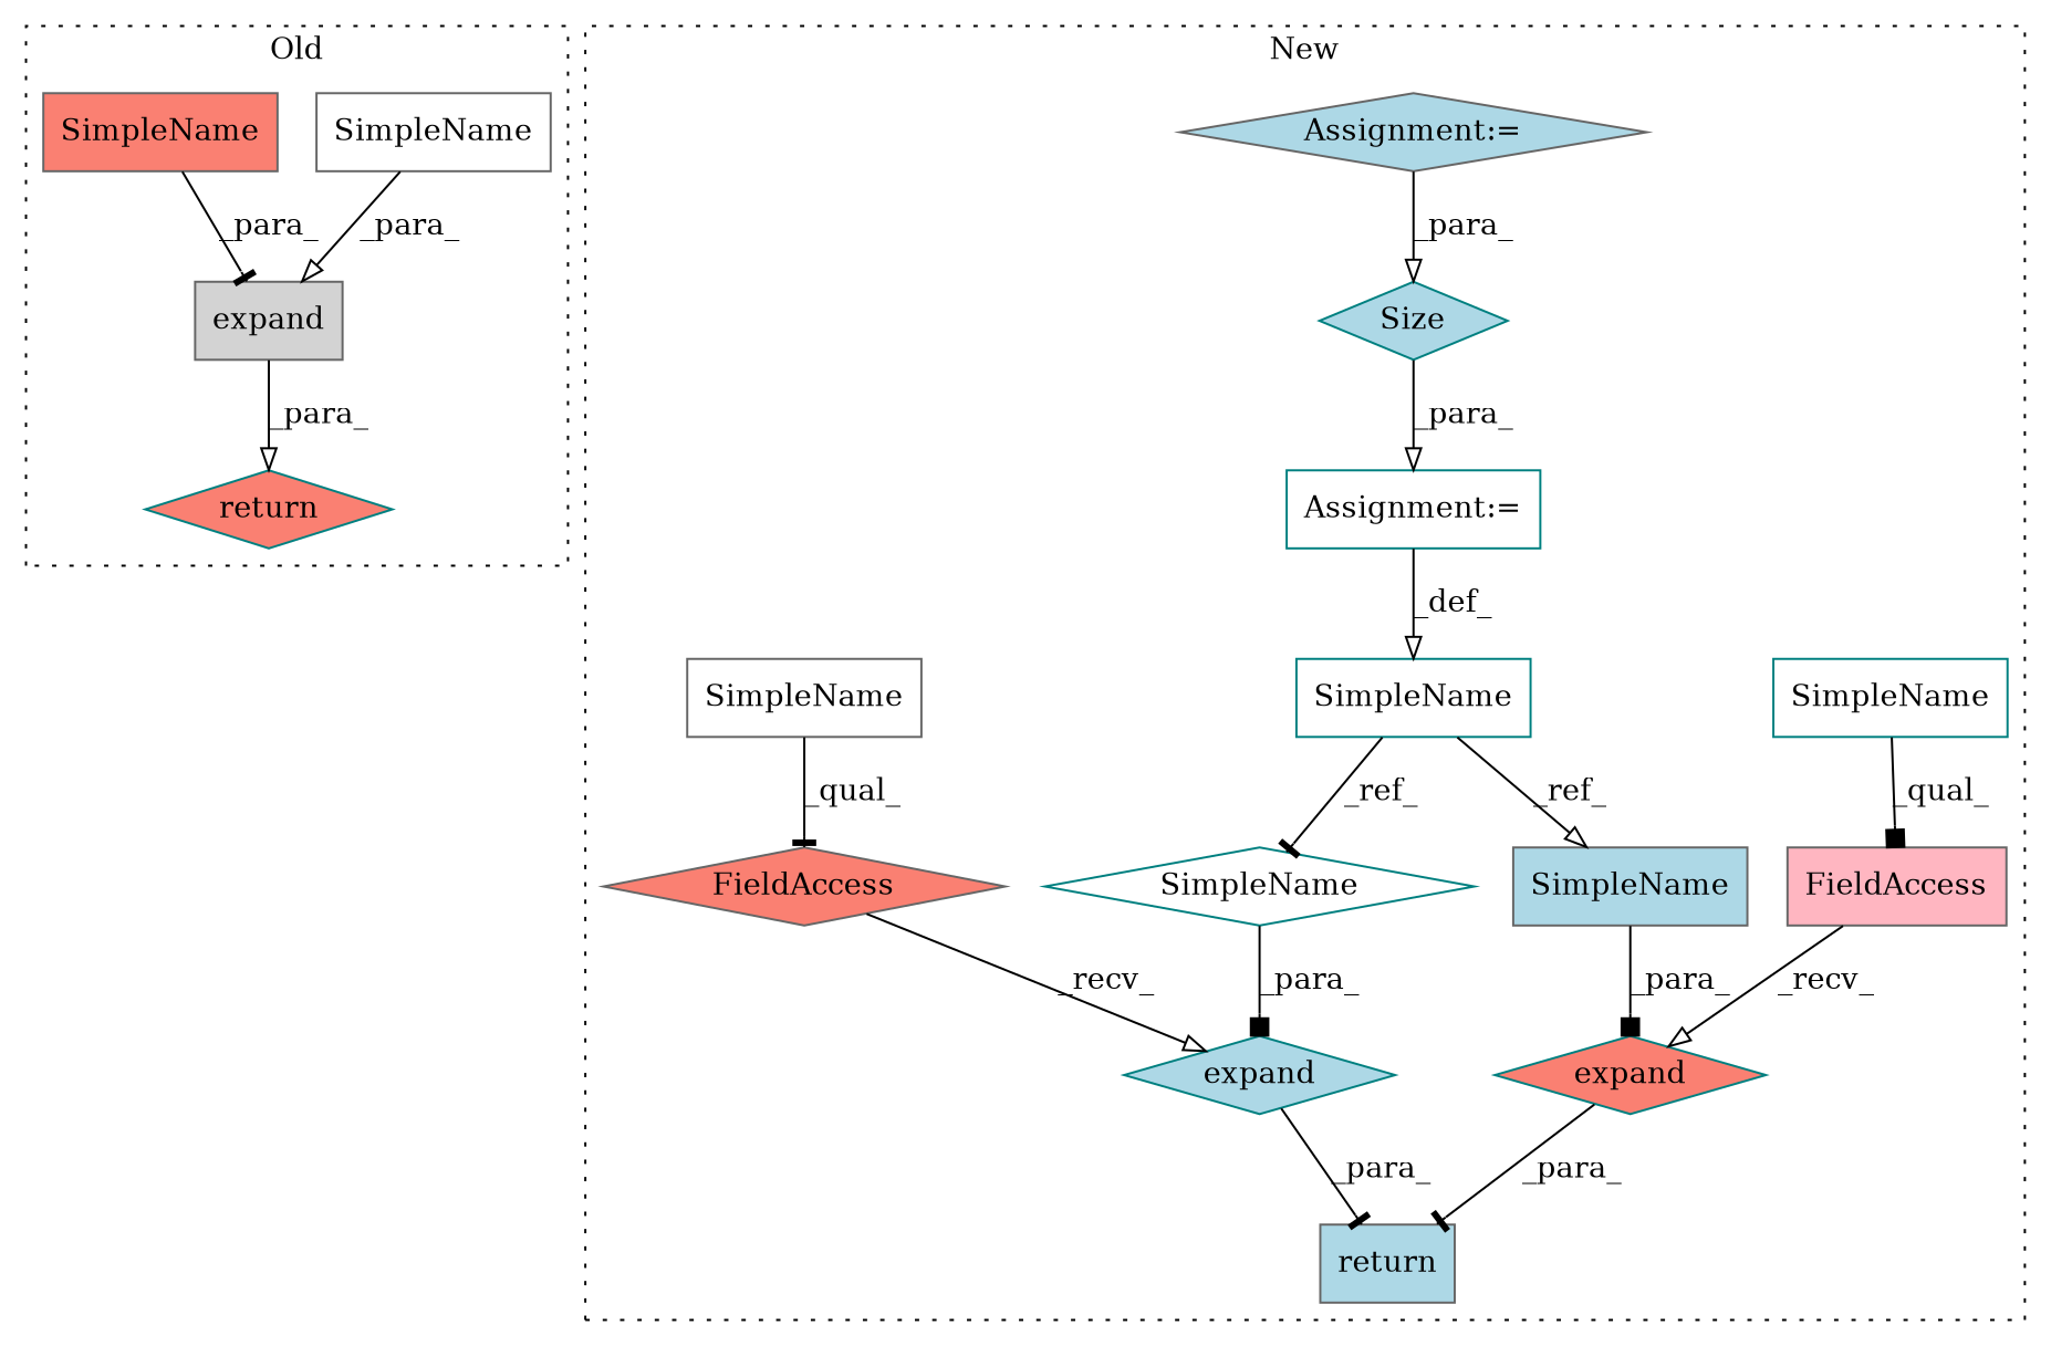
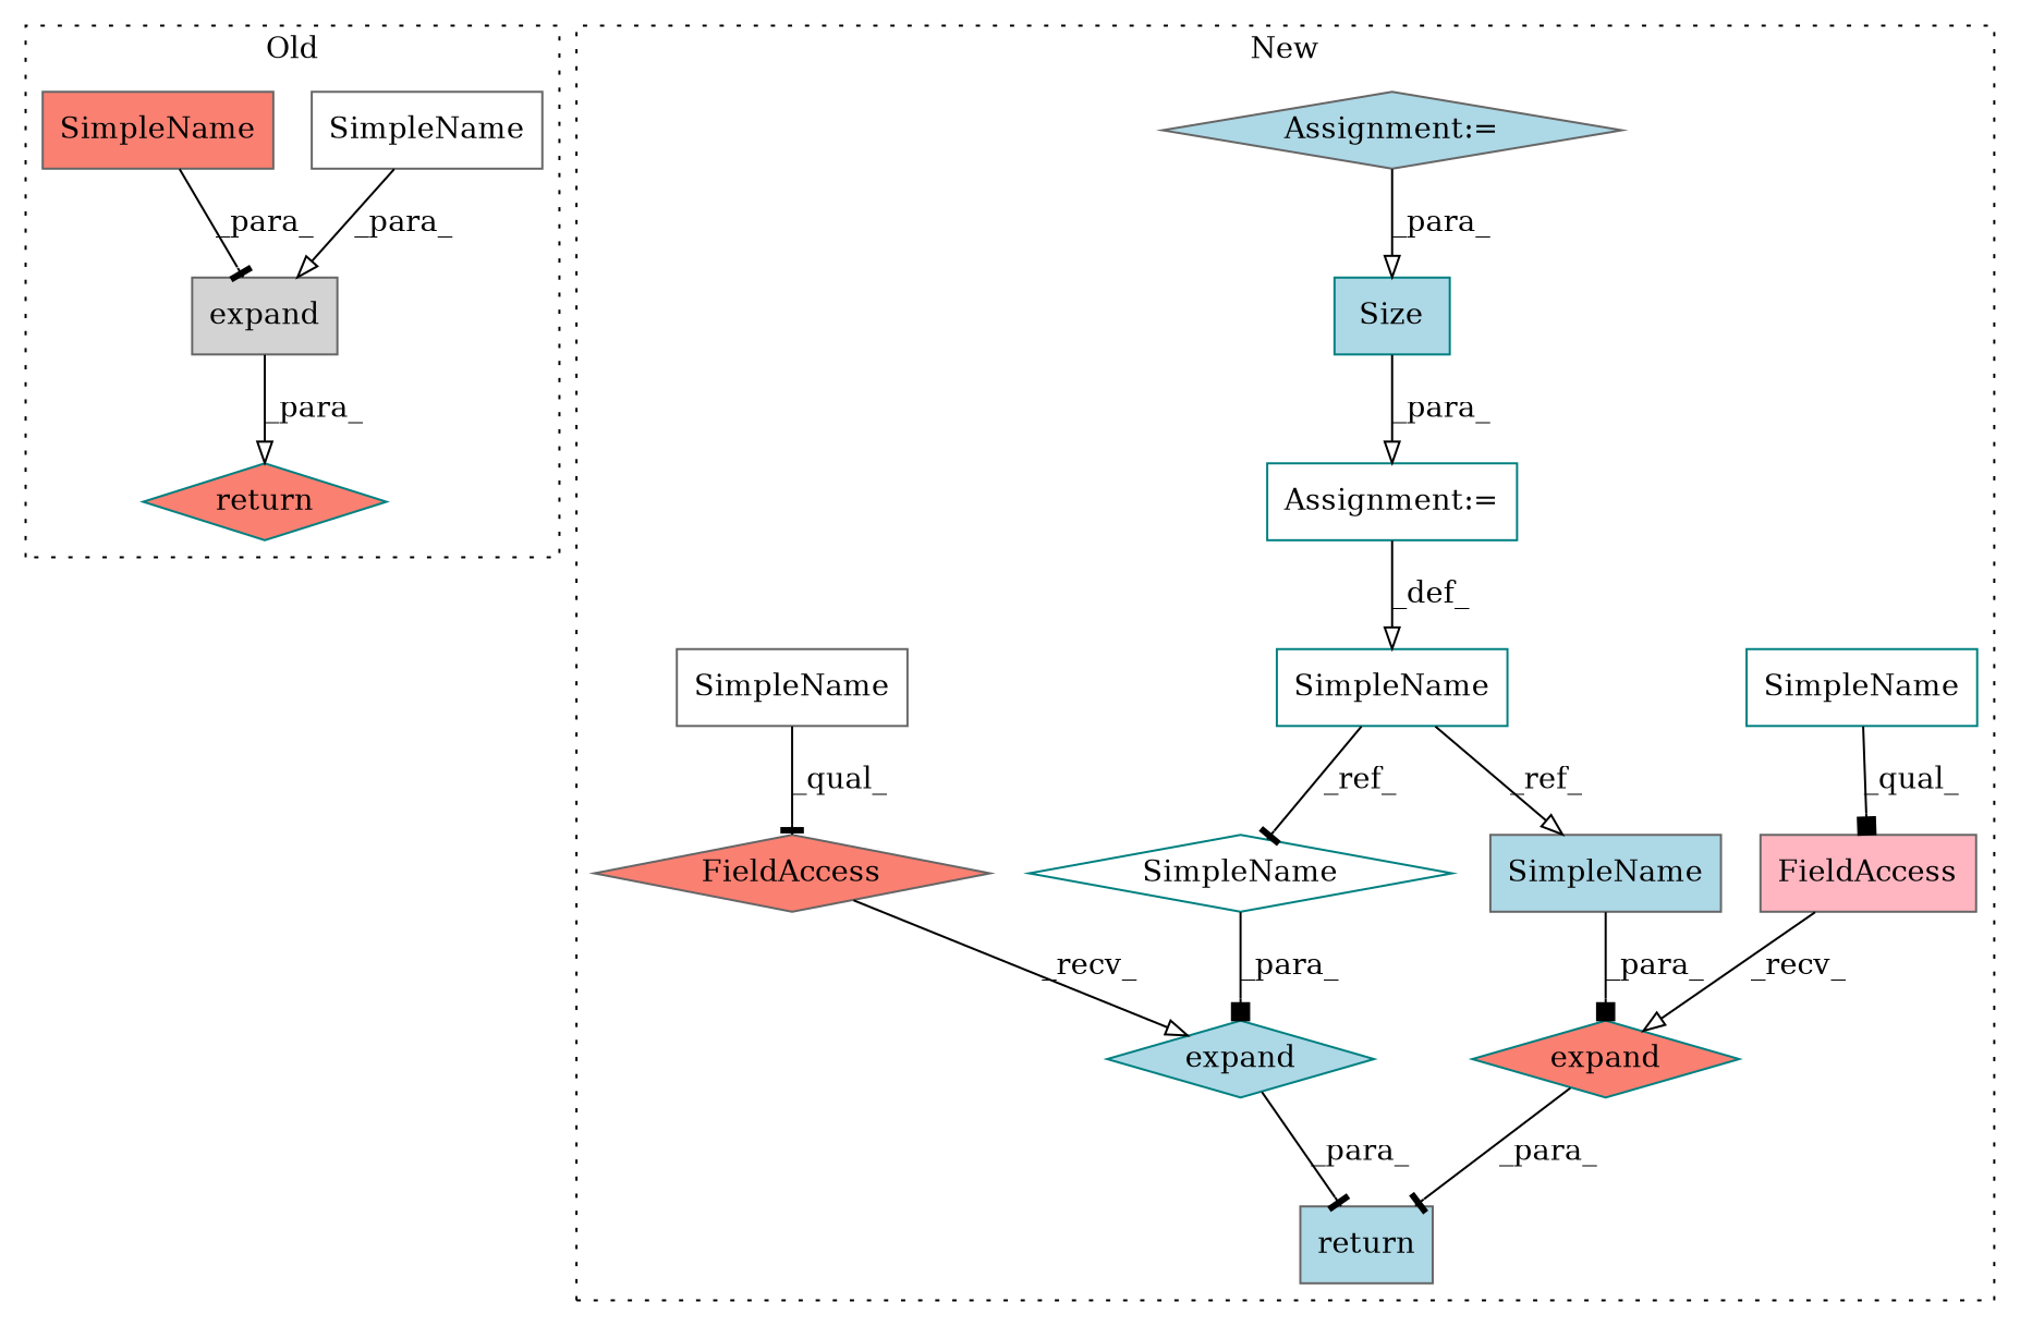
  digraph {
    node [a=42 l=4 s=1545 shape=box style=filled fillcolor=white color=gray40]
    edge [arrowhead=onormal]
    n1 [a=32 l="7,1" label=expand s="1371,1399" fillcolor=lightgrey]
    n2 [a=41 l=7 label=return s=1354 shape=diamond fillcolor=salmon color=teal]
    n3 [label=SimpleName s=1395]
    n4 [label=SimpleName s=1378 fillcolor=salmon]
-   n5 [a=32 l="5,1" label=Size s="1500,1516" shape=diamond fillcolor=lightblue color=teal]
+   n5 [a=32 l="5,1" label=Size s="1500,1516" fillcolor=lightblue color=teal]
    n6 [a=7 l=1 label="Assignment:=" s=1493 color=teal]
    n7 [a=41 l=7 label=return s=1523 fillcolor=lightblue]
    n8 [a=32 l="7,1" label=expand s="1554,1572" shape=diamond fillcolor=lightblue color=teal]
    n9 [a=22 l=8 label=FieldAccess shape=diamond fillcolor=salmon]
    n10 [a=32 l="7,1" label=expand s="1585,1603" shape=diamond fillcolor=salmon color=teal]
    n11 [a=22 l=10 label=FieldAccess s=1574 fillcolor=lightpink]
    n12 [a=7 l=11 label="Assignment:=" s=1465 shape=diamond fillcolor=lightblue]
    n13 [l=11 label=SimpleName s=1482 color=teal]
    n14 [l=11 label=SimpleName s=1561 shape=diamond color=teal]
    n15 [l=11 label=SimpleName s=1592 fillcolor=lightblue]
    n16 [label=SimpleName s=1574 color=teal]
    n17 [label=SimpleName]
    subgraph cluster_1 {
      label=Old
      style=dotted
      n1
      n2
      n3
      n4
    }
    subgraph cluster_2 {
      label=New
      style=dotted
      n5
      n6
      n7
      n8
      n9
      n10
      n11
      n12
      n13
      n14
      n15
      n16
      n17
    }
    n1 -> n2 [label=_para_]
    n3 -> n1 [label=_para_]
    n4 -> n1 [label=_para_ arrowhead=tee]
    n5 -> n6 [label=_para_]
    n6 -> n13 [label=_def_]
    n8 -> n7 [label=_para_ arrowhead=tee]
    n9 -> n8 [label=_recv_]
    n10 -> n7 [label=_para_ arrowhead=tee]
    n11 -> n10 [label=_recv_]
    n12 -> n5 [label=_para_]
    n13 -> n14 [label=_ref_ arrowhead=tee]
    n13 -> n15 [label=_ref_]
    n14 -> n8 [label=_para_ arrowhead=box]
    n15 -> n10 [label=_para_ arrowhead=box]
    n16 -> n11 [label=_qual_ arrowhead=box]
    n17 -> n9 [label=_qual_ arrowhead=tee]
  }
